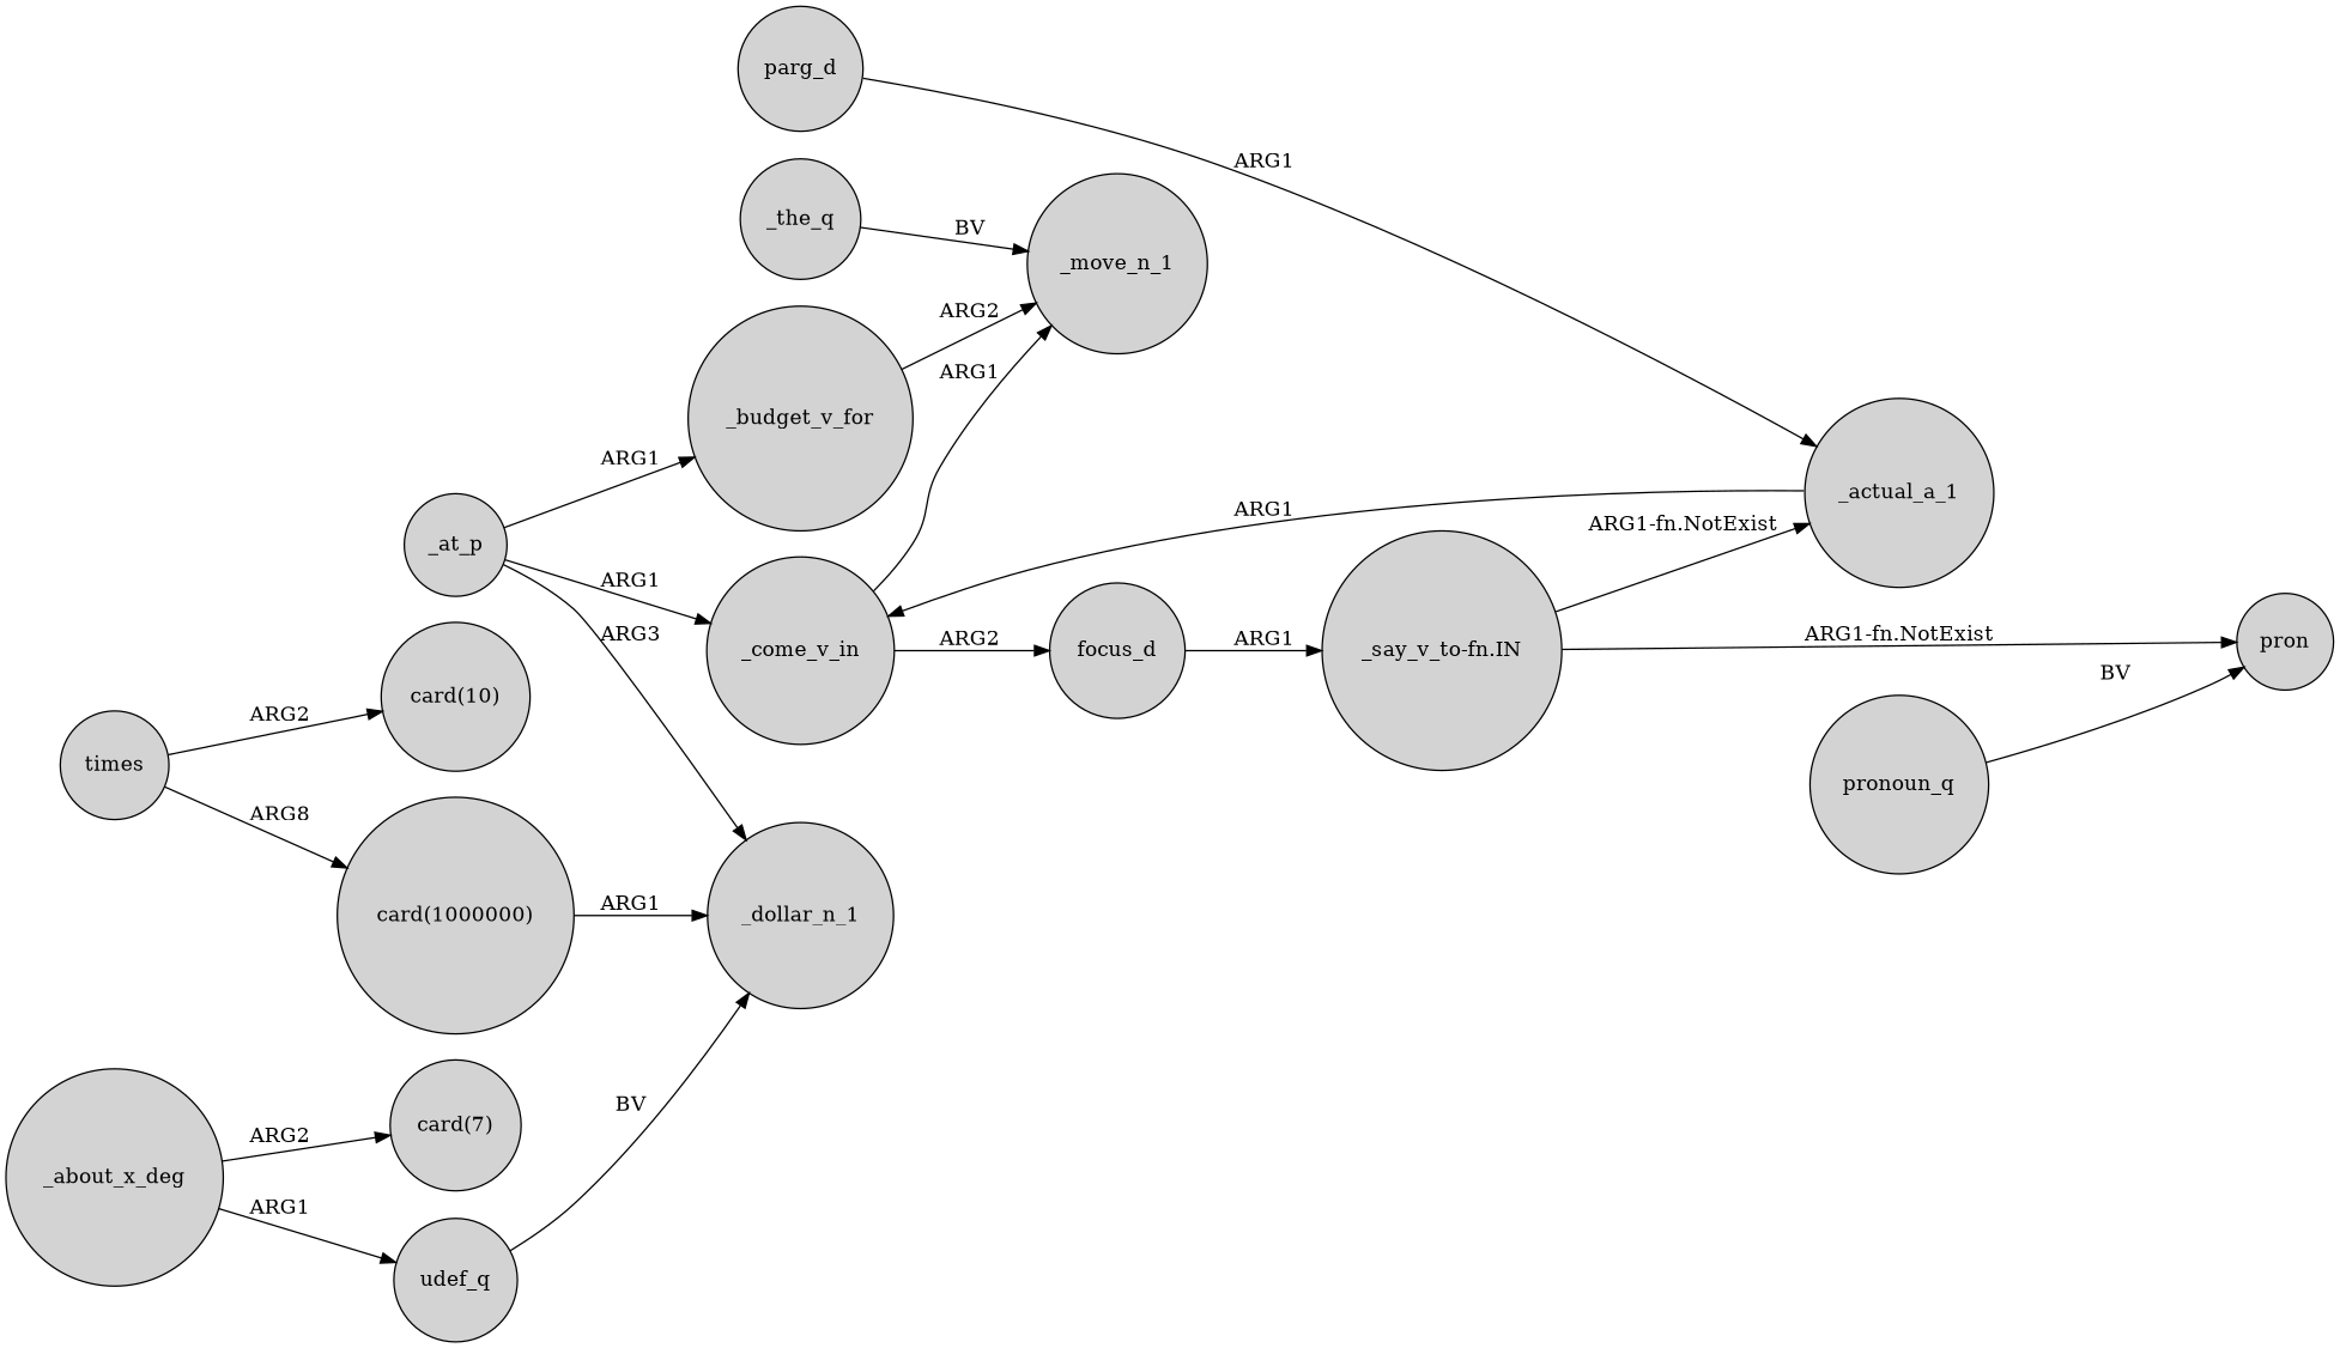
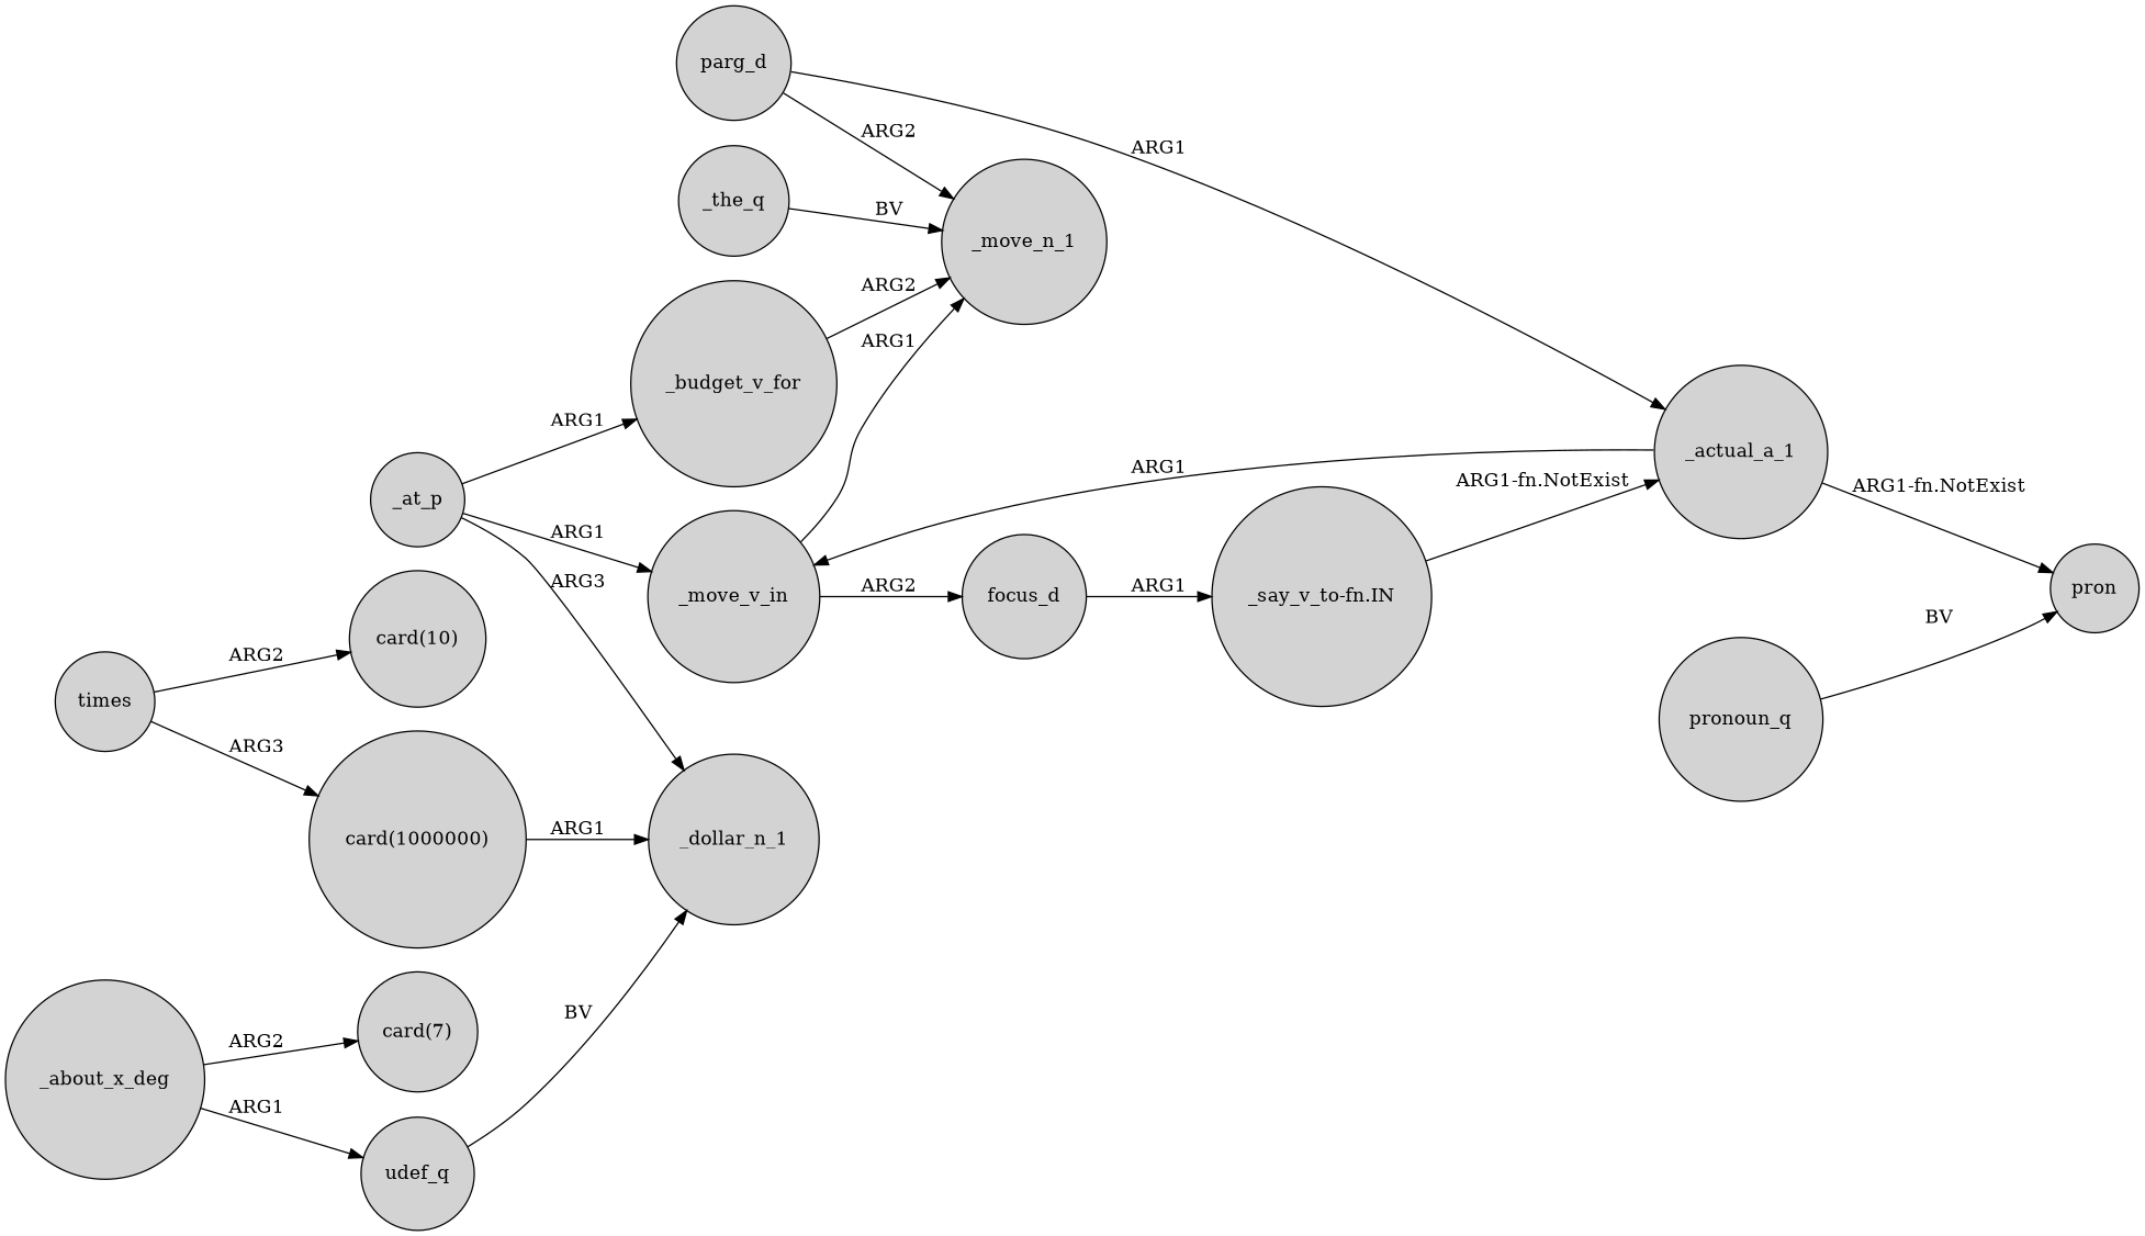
  digraph {
    rankdir=LR
    node [shape=circle style=filled]
    "card(1000000)"
    _dollar_n_1
    _actual_a_1
-   _come_v_in
+   _come_v_in [label=_move_v_in]
    _move_n_1
    focus_d
    _at_p
    _budget_v_for
    "_say_v_to-fn.IN"
    pron
    parg_d
    _about_x_deg
    udef_q
    "card(7)"
    _the_q
    pronoun_q
    times
    "card(10)"
    "card(1000000)" -> _dollar_n_1 [label=ARG1]
    _actual_a_1 -> _come_v_in [label=ARG1]
    _come_v_in -> _move_n_1 [label=ARG1]
    _come_v_in -> focus_d [label=ARG2]
    focus_d -> "_say_v_to-fn.IN" [label=ARG1]
    _at_p -> _dollar_n_1 [label=ARG3]
    _at_p -> _come_v_in [label=ARG1]
    _at_p -> _budget_v_for [label=ARG1]
    _budget_v_for -> _move_n_1 [label=ARG2]
    "_say_v_to-fn.IN" -> _actual_a_1 [label="ARG1-fn.NotExist"]
-   "_say_v_to-fn.IN" -> pron [label="ARG1-fn.NotExist"]
+   _actual_a_1 -> pron [label="ARG1-fn.NotExist"]
    parg_d -> _actual_a_1 [label=ARG1]
+   parg_d -> _move_n_1 [label=ARG2]
    _about_x_deg -> udef_q [label=ARG1]
    _about_x_deg -> "card(7)" [label=ARG2]
    udef_q -> _dollar_n_1 [label=BV]
    _the_q -> _move_n_1 [label=BV]
    pronoun_q -> pron [label=BV]
-   times -> "card(1000000)" [label=ARG8]
+   times -> "card(1000000)" [label=ARG3]
    times -> "card(10)" [label=ARG2]
  }
